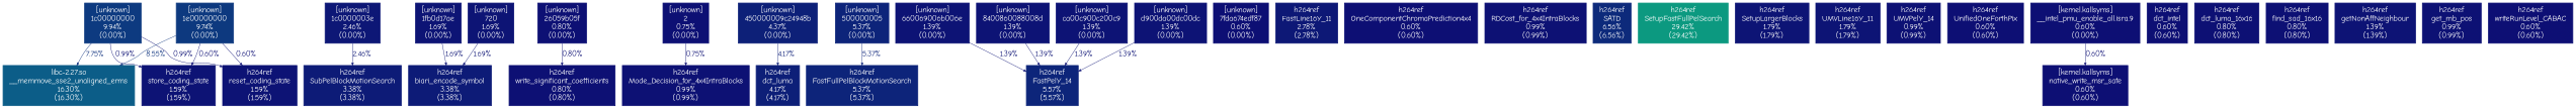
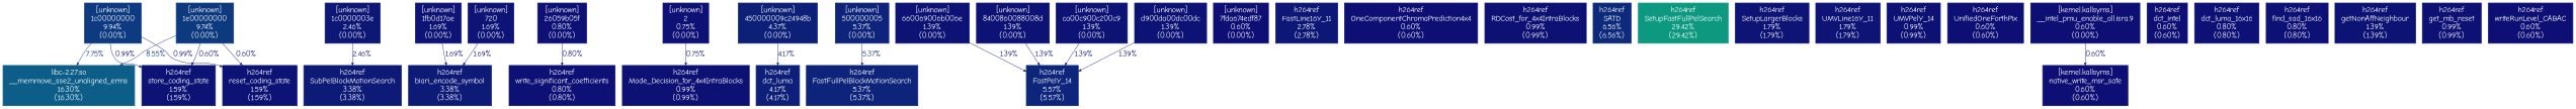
  digraph {
    fontname="Comic Neue"
    nodesep=0.125
    ranksep=0.25
    node [color="#0d1375" fontcolor="#ffffff" fontname="Comic Neue" fontsize=10.00 shape=box style=filled]
    edge [arrowsize=0.35 color="#0d1375" fontcolor="#0d1375" fontname="Comic Neue" fontsize=10.00 labeldistance=0.50 penwidth=0.50]
    n1 [color="#0d3a80" height=0 label="[unknown]\n1c00000000\n9.94%\n(0.00%)" width=0]
    n2 [color="#0c5d88" height=0 label="libc-2.27.so\n__memmove_sse2_unaligned_erms\n16.30%\n(16.30%)" width=0]
    n3 [height=0 label="h264ref\nreset_coding_state\n1.59%\n(1.59%)" width=0]
    n4 [height=0 label="h264ref\nstore_coding_state\n1.59%\n(1.59%)" width=0]
    n5 [color="#0d1776" height=0 label="[unknown]\n1c0000003e\n2.46%\n(0.00%)" width=0]
    n6 [color="#0d1b77" height=0 label="h264ref\nSubPelBlockMotionSearch\n3.38%\n(3.38%)" width=0]
    n7 [color="#0d397f" height=0 label="[unknown]\n1e00000000\n9.74%\n(0.00%)" width=0]
    n8 [color="#0d1475" height=0 label="[unknown]\n1fb0d17ae\n1.69%\n(0.00%)" width=0]
    n9 [color="#0d1b77" height=0 label="h264ref\nbiari_encode_symbol\n3.38%\n(3.38%)" width=0]
    n10 [color="#0d1074" height=0 label="[unknown]\n26059b05f\n0.80%\n(0.00%)" width=0]
    n11 [color="#0d1074" height=0 label="h264ref\nwrite_significant_coefficients\n0.80%\n(0.80%)" width=0]
    n12 [color="#0d1074" height=0 label="[unknown]\n2\n0.75%\n(0.00%)" width=0]
    n13 [color="#0d1174" height=0 label="h264ref\nMode_Decision_for_4x4IntraBlocks\n0.99%\n(0.99%)" width=0]
    n14 [color="#0d2078" height=0 label="[unknown]\n450000009c24948b\n4.37%\n(0.00%)" width=0]
    n15 [color="#0d1f78" height=0 label="h264ref\ndct_luma\n4.17%\n(4.17%)" width=0]
    n16 [color="#0d247a" height=0 label="[unknown]\n500000005\n5.37%\n(0.00%)" width=0]
    n17 [color="#0d247a" height=0 label="h264ref\nFastFullPelBlockMotionSearch\n5.37%\n(5.37%)" width=0]
    n18 [height=0 label="[unknown]\n660069006b006e\n1.39%\n(0.00%)" width=0]
    n19 [color="#0d257a" height=0 label="h264ref\nFastPelY_14\n5.57%\n(5.57%)" width=0]
    n20 [color="#0d1475" height=0 label="[unknown]\n720\n1.69%\n(0.00%)" width=0]
    n21 [color="#0d0f74" height=0 label="[unknown]\n7fda674edf87\n0.60%\n(0.00%)" width=0]
    n22 [height=0 label="[unknown]\n8400860088008d\n1.39%\n(0.00%)" width=0]
    n23 [color="#0d1876" height=0 label="h264ref\nFastLine16Y_11\n2.78%\n(2.78%)" width=0]
    n24 [color="#0d0f74" height=0 label="h264ref\nOneComponentChromaPrediction4x4\n0.60%\n(0.60%)" width=0]
    n25 [color="#0d1174" height=0 label="h264ref\nRDCost_for_4x4IntraBlocks\n0.99%\n(0.99%)" width=0]
    n26 [color="#0d2a7b" height=0 label="h264ref\nSATD\n6.56%\n(6.56%)" width=0]
    n27 [color="#0c9980" height=0 label="h264ref\nSetupFastFullPelSearch\n29.42%\n(29.42%)" width=0]
    n28 [color="#0d1475" height=0 label="h264ref\nSetupLargerBlocks\n1.79%\n(1.79%)" width=0]
    n29 [color="#0d1475" height=0 label="h264ref\nUMVLine16Y_11\n1.79%\n(1.79%)" width=0]
    n30 [color="#0d1174" height=0 label="h264ref\nUMVPelY_14\n0.99%\n(0.99%)" width=0]
    n31 [color="#0d0f74" height=0 label="h264ref\nUnifiedOneForthPix\n0.60%\n(0.60%)" width=0]
    n32 [color="#0d0f74" height=0 label="[kernel.kallsyms]\n__intel_pmu_enable_all.isra.9\n0.60%\n(0.00%)" width=0]
    n33 [color="#0d0f74" height=0 label="[kernel.kallsyms]\nnative_write_msr_safe\n0.60%\n(0.60%)" width=0]
    n34 [height=0 label="[unknown]\nca00c900c200c9\n1.39%\n(0.00%)" width=0]
    n35 [height=0 label="[unknown]\nd900da00dc00dc\n1.39%\n(0.00%)" width=0]
    n36 [color="#0d0f74" height=0 label="h264ref\ndct_intel\n0.60%\n(0.60%)" width=0]
    n37 [color="#0d1074" height=0 label="h264ref\ndct_luma_16x16\n0.80%\n(0.80%)" width=0]
    n38 [color="#0d1074" height=0 label="h264ref\nfind_sad_16x16\n0.80%\n(0.80%)" width=0]
    n39 [height=0 label="h264ref\ngetNonAffNeighbour\n1.39%\n(1.39%)" width=0]
-   n40 [color="#0d1174" height=0 label="h264ref\nget_mb_pos\n0.99%\n(0.99%)" width=0]
+   n40 [color="#0d1174" height=0 label="h264ref\nget_mb_reset\n0.99%\n(0.99%)" width=0]
    n41 [color="#0d0f74" height=0 label="h264ref\nwriteRunLevel_CABAC\n0.60%\n(0.60%)" width=0]
    n1 -> n2 [color="#0d2f7d" fontcolor="#0d2f7d" label="7.75%"]
    n1 -> n3 [color="#0d1174" fontcolor="#0d1174" label="0.99%"]
    n1 -> n4 [color="#0d1174" fontcolor="#0d1174" label="0.99%"]
    n5 -> n6 [color="#0d1776" fontcolor="#0d1776" label="2.46%"]
    n7 -> n2 [color="#0d337e" fontcolor="#0d337e" label="8.55%"]
    n7 -> n3 [color="#0d0f74" fontcolor="#0d0f74" label="0.60%"]
    n7 -> n4 [color="#0d0f74" fontcolor="#0d0f74" label="0.60%"]
    n8 -> n9 [color="#0d1475" fontcolor="#0d1475" label="1.69%"]
    n10 -> n11 [color="#0d1074" fontcolor="#0d1074" label="0.80%"]
    n12 -> n13 [color="#0d1074" fontcolor="#0d1074" label="0.75%"]
    n14 -> n15 [color="#0d1f78" fontcolor="#0d1f78" label="4.17%"]
    n16 -> n17 [color="#0d247a" fontcolor="#0d247a" label="5.37%"]
    n18 -> n19 [label="1.39%"]
    n20 -> n9 [color="#0d1475" fontcolor="#0d1475" label="1.69%"]
    n22 -> n19 [label="1.39%"]
    n32 -> n33 [color="#0d0f74" fontcolor="#0d0f74" label="0.60%"]
    n34 -> n19 [label="1.39%"]
    n35 -> n19 [label="1.39%"]
  }
